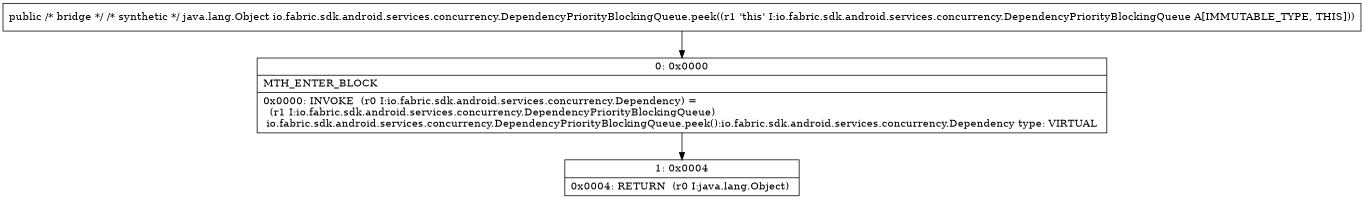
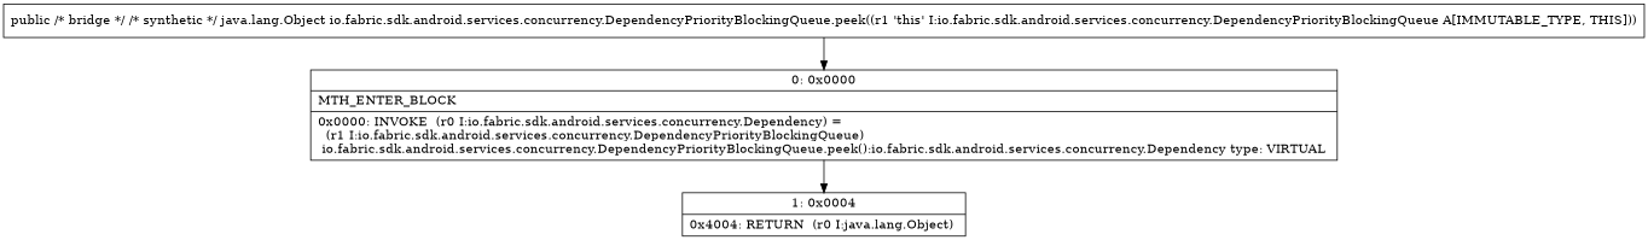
  digraph {
    node [shape=record]
    n1 [label="{0\:\ 0x0000|MTH_ENTER_BLOCK\l|0x0000: INVOKE  (r0 I:io.fabric.sdk.android.services.concurrency.Dependency) = \l  (r1 I:io.fabric.sdk.android.services.concurrency.DependencyPriorityBlockingQueue)\l io.fabric.sdk.android.services.concurrency.DependencyPriorityBlockingQueue.peek():io.fabric.sdk.android.services.concurrency.Dependency type: VIRTUAL \l}"]
-   n2 [label="{1\:\ 0x0004|0x0004: RETURN  (r0 I:java.lang.Object) \l}"]
+   n2 [label="{1\:\ 0x0004|0x4004: RETURN  (r0 I:java.lang.Object) \l}"]
    n3 [label="{public \/* bridge *\/ \/* synthetic *\/ java.lang.Object io.fabric.sdk.android.services.concurrency.DependencyPriorityBlockingQueue.peek((r1 'this' I:io.fabric.sdk.android.services.concurrency.DependencyPriorityBlockingQueue A[IMMUTABLE_TYPE, THIS])) }"]
    n1 -> n2
    n3 -> n1
  }
